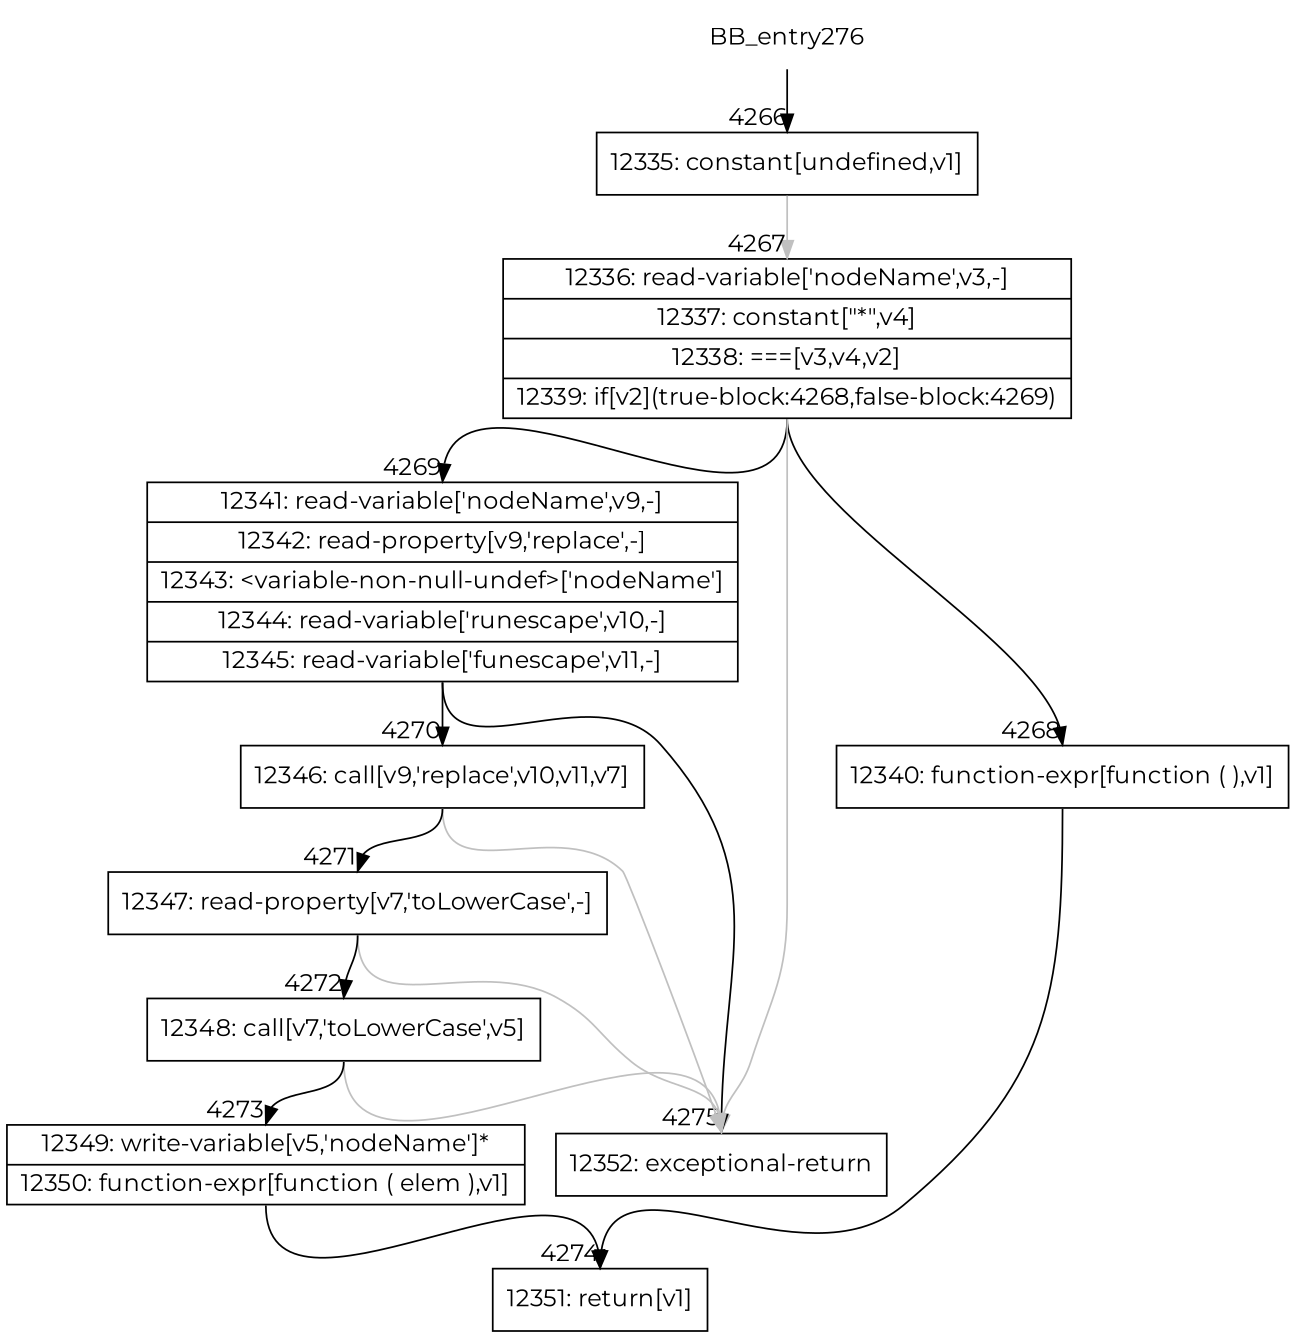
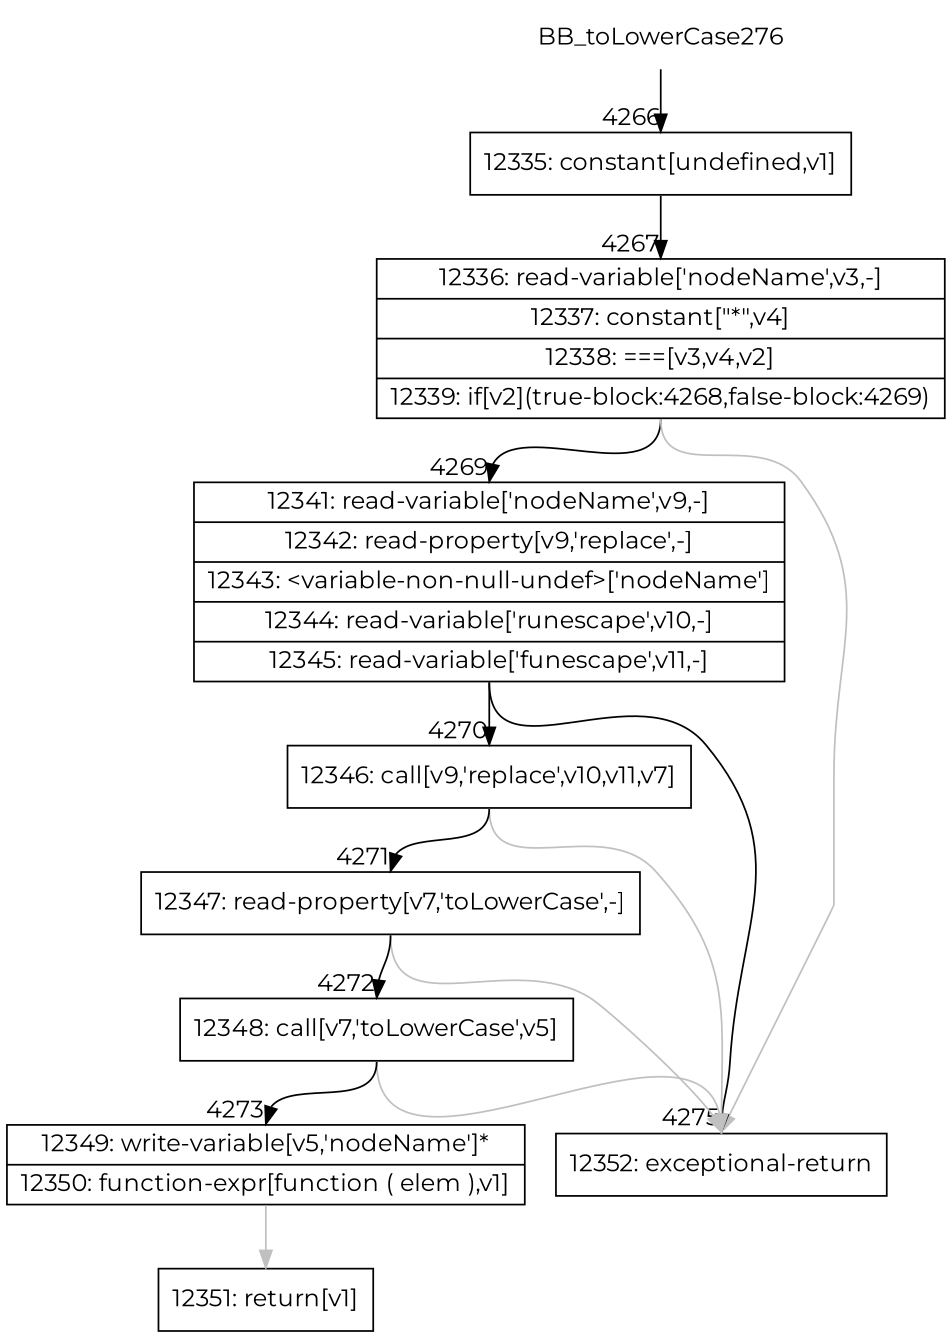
  digraph {
    fontname=Montserrat
    rankdir=TD
    node [fontname=Montserrat shape=record]
    edge [fontname=Montserrat headport=n tailport=s]
-   BB_entry276 [shape=none]
+   BB_entry276 [shape=none label=BB_toLowerCase276]
    n2 [label="{12335: constant[undefined,v1]}"]
    n3 [label="{12336: read-variable['nodeName',v3,-]|12337: constant[\"*\",v4]|12338: ===[v3,v4,v2]|12339: if[v2](true-block:4268,false-block:4269)}"]
-   n4 [label="{12340: function-expr[function ( ),v1]}"]
    n5 [label="{12341: read-variable['nodeName',v9,-]|12342: read-property[v9,'replace',-]|12343: \<variable-non-null-undef\>['nodeName']|12344: read-variable['runescape',v10,-]|12345: read-variable['funescape',v11,-]}"]
    n6 [label="{12352: exceptional-return}"]
    n7 [label="{12351: return[v1]}"]
    n8 [label="{12346: call[v9,'replace',v10,v11,v7]}"]
    n9 [label="{12347: read-property[v7,'toLowerCase',-]}"]
    n10 [label="{12348: call[v7,'toLowerCase',v5]}"]
    n11 [label="{12349: write-variable[v5,'nodeName']*|12350: function-expr[function ( elem ),v1]}"]
    BB_entry276 -> n2 [headlabel="    4266"]
-   n2 -> n3 [headlabel="      4267" color=gray]
-   n3 -> n4 [headlabel="      4268"]
+   n2 -> n3 [headlabel="      4267"]
    n3 -> n5 [headlabel="      4269"]
    n3 -> n6 [color=gray headlabel="      4275"]
-   n4 -> n7 [headlabel="      4274"]
    n5 -> n6 [color=black]
    n5 -> n8 [headlabel="      4270"]
    n8 -> n6 [color=gray]
    n8 -> n9 [headlabel="      4271"]
    n9 -> n6 [color=gray]
    n9 -> n10 [headlabel="      4272"]
    n10 -> n6 [color=gray]
    n10 -> n11 [headlabel="      4273"]
-   n11 -> n7
+   n11 -> n7 [color=gray]
  }
